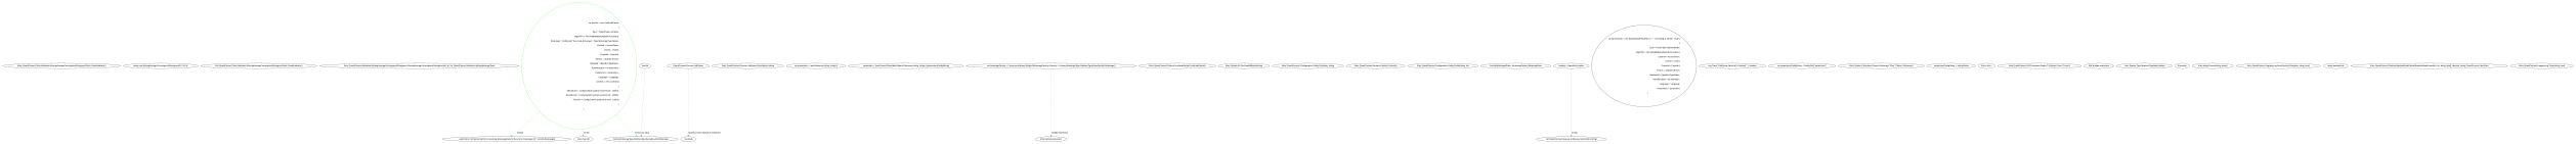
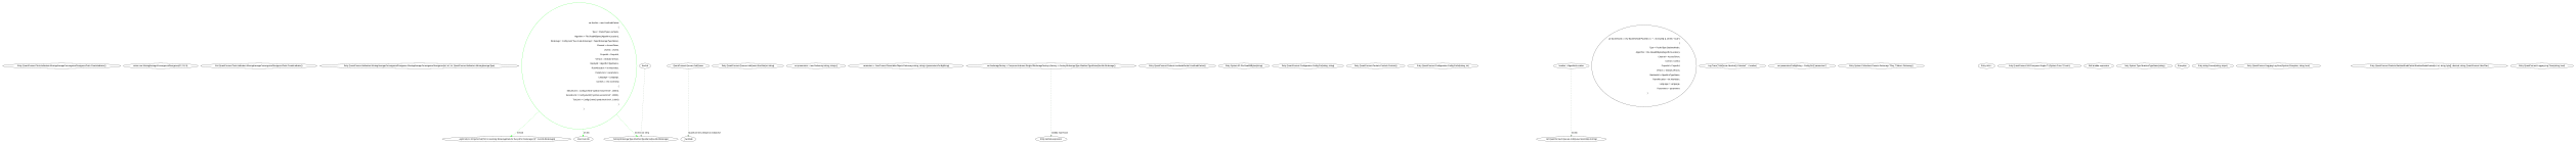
  digraph {
    fontname="Liberation Sans"
    node [cluster="QuantConnect.Queues.JobQueue.NextJob(out string)" fontname="Liberation Sans" span="106-106"]
    edge [color=darkseagreen4 fontname="Liberation Sans" style=dashed]
    n1 [cluster="QuantConnect.Tests.Indicators.MovingAverageConvergenceDivergenceTests.CreateIndicator()" label="Entry QuantConnect.Tests.Indicators.MovingAverageConvergenceDivergenceTests.CreateIndicator()" span="24-24"]
    n2 [cluster="QuantConnect.Tests.Indicators.MovingAverageConvergenceDivergenceTests.CreateIndicator()" label="return new MovingAverageConvergenceDivergence(12, 26, 9);" span="26-26"]
    n3 [cluster="QuantConnect.Tests.Indicators.MovingAverageConvergenceDivergenceTests.CreateIndicator()" label="Exit QuantConnect.Tests.Indicators.MovingAverageConvergenceDivergenceTests.CreateIndicator()" span="24-24"]
    n4 [cluster="QuantConnect.Indicators.MovingAverageConvergenceDivergence.MovingAverageConvergenceDivergence(int, int, int, QuantConnect.Indicators.MovingAverageType)" label="Entry QuantConnect.Indicators.MovingAverageConvergenceDivergence.MovingAverageConvergenceDivergence(int, int, int, QuantConnect.Indicators.MovingAverageType)" span="62-62"]
    n5 [color=green community=0 label="var liveJob = new LiveNodePacket\r\n                {\r\n                    Type = PacketType.LiveNode,\r\n                    Algorithm = File.ReadAllBytes(AlgorithmLocation),\r\n                    Brokerage = Config.Get(''live-mode-brokerage'', PaperBrokerageTypeName),\r\n                    Channel = AccessToken,\r\n                    UserId = UserId,\r\n                    ProjectId = ProjectId,\r\n                    Version = Globals.Version,\r\n                    DeployId = AlgorithmTypeName,\r\n                    RamAllocation = int.MaxValue,\r\n                    Parameters = parameters,\r\n                    Language = Language,\r\n                    Controls = new Controls()\r\n                    {\r\n                        MinuteLimit = Config.GetInt(''symbol-minute-limit'', 10000),\r\n                        SecondLimit = Config.GetInt(''symbol-second-limit'', 10000),\r\n                        TickLimit = Config.GetInt(''symbol-tick-limit'', 10000)\r\n                    }\r\n                }" prediction=0 span="82-101"]
    n6 [cluster="lambda expression" label="factory.BrokerageType.MatchesTypeName(liveJob.Brokerage)"]
    n7 [label="Log.Error(err, string.Format(''Error resolving BrokerageData for live job for brokerage {0}:'', liveJob.Brokerage))" span="111-111"]
    n8 [label="return liveJob;" span="114-114"]
    n9 [label="QuantConnect.Queues.JobQueue" cluster="" span=""]
    n10 [label=_liveMode span="80-80"]
    n11 [label="Entry QuantConnect.Queues.JobQueue.NextJob(out string)" span="66-66"]
    n12 [label="var parameters = new Dictionary<string, string>()" span="72-72"]
    n13 [label="parameters = JsonConvert.DeserializeObject<Dictionary<string, string>>(parametersConfigString)" span="76-76"]
    n14 [label="var brokerageFactory = Composer.Instance.Single<IBrokerageFactory>(factory => factory.BrokerageType.MatchesTypeName(liveJob.Brokerage))"]
    n15 [cluster="lambda expression" label="Entry lambda expression"]
    n16 [cluster="QuantConnect.Packets.LiveNodePacket.LiveNodePacket()" label="Entry QuantConnect.Packets.LiveNodePacket.LiveNodePacket()" span="47-47"]
    n17 [cluster="System.IO.File.ReadAllBytes(string)" label="Entry System.IO.File.ReadAllBytes(string)" span="0-0"]
    n18 [cluster="QuantConnect.Configuration.Config.Get(string, string)" label="Entry QuantConnect.Configuration.Config.Get(string, string)" span="90-90"]
    n19 [cluster="QuantConnect.Packets.Controls.Controls()" label="Entry QuantConnect.Packets.Controls.Controls()" span="46-46"]
    n20 [cluster="QuantConnect.Configuration.Config.GetInt(string, int)" label="Entry QuantConnect.Configuration.Config.GetInt(string, int)" span="152-152"]
-   n21 [label="liveJob.BrokerageData = brokerageFactory.BrokerageData" span="107-107"]
    n22 [label="location = AlgorithmLocation" span="68-68"]
    n23 [label="Exit QuantConnect.Queues.JobQueue.NextJob(out string)" span="66-66"]
    n24 [label="var backtestJob = new BacktestNodePacket(0, 0, '''', new byte[] {}, 10000, ''local'')\r\n            {\r\n                Type = PacketType.BacktestNode,\r\n                Algorithm = File.ReadAllBytes(AlgorithmLocation),\r\n                Channel = AccessToken,\r\n                UserId = UserId,\r\n                ProjectId = ProjectId,\r\n                Version = Globals.Version,\r\n                BacktestId = AlgorithmTypeName,\r\n                RamAllocation = int.MaxValue,\r\n                Language = Language,\r\n                Parameters = parameters\r\n            }" span="118-130"]
    n25 [label="Log.Trace(''JobQueue.NextJob(): Selected '' + location)" span="69-69"]
    n26 [label="var parametersConfigString = Config.Get(''parameters'')" span="73-73"]
    n27 [cluster="System.Collections.Generic.Dictionary<TKey, TValue>.Dictionary()" label="Entry System.Collections.Generic.Dictionary<TKey, TValue>.Dictionary()" span="0-0"]
-   n28 [label="parametersConfigString != string.Empty" span="74-74"]
    n29 [cluster="Unk.>" label="Entry Unk.>" span=""]
    n30 [cluster="QuantConnect.Util.Composer.Single<T>(System.Func<T, bool>)" label="Entry QuantConnect.Util.Composer.Single<T>(System.Func<T, bool>)" span="60-60"]
    n31 [label=liveJob cluster="" span=""]
    n32 [cluster="lambda expression" label="Exit lambda expression"]
    n33 [cluster="System.Type.MatchesTypeName(string)" label="Entry System.Type.MatchesTypeName(string)" span="512-512"]
    n34 [label=Exception span="109-109"]
    n35 [cluster="string.Format(string, object)" label="Entry string.Format(string, object)" span="0-0"]
    n36 [cluster="QuantConnect.Logging.Log.Error(System.Exception, string, bool)" label="Entry QuantConnect.Logging.Log.Error(System.Exception, string, bool)" span="98-98"]
-   n37 [label="return backtestJob;" span="132-132"]
    n38 [cluster="QuantConnect.Packets.BacktestNodePacket.BacktestNodePacket(int, int, string, byte[], decimal, string, QuantConnect.UserPlan)" label="Entry QuantConnect.Packets.BacktestNodePacket.BacktestNodePacket(int, int, string, byte[], decimal, string, QuantConnect.UserPlan)" span="81-81"]
    n39 [cluster="QuantConnect.Logging.Log.Trace(string, bool)" label="Entry QuantConnect.Logging.Log.Trace(string, bool)"]
    n5 -> n6 [color=green label=liveJob]
    n5 -> n7 [color=green label=liveJob]
    n5 -> n8 [color=green label=liveJob]
    n9 -> n10 [label="QuantConnect.JobQueue.JobQueue"]
    n14 -> n15 [label="lambda expression"]
    n22 -> n23 [label=liveJob]
    n31 -> n6 [label="out string"]
  }
